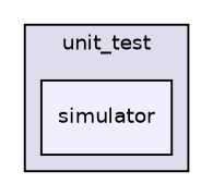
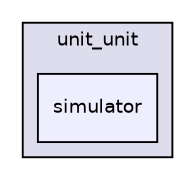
  digraph {
    compound=true
    rankdir=LR
    n1 [fillcolor="#eeeeff" fontname=Helvetica fontsize=10 label=simulator pencolor=black shape=box style=filled]
    subgraph cluster_1 {
      bgcolor="#ddddee"
      fontname=Helvetica
      fontsize=10
-     label=unit_test
+     label=unit_unit
      pencolor=black
      n1
    }
  }
